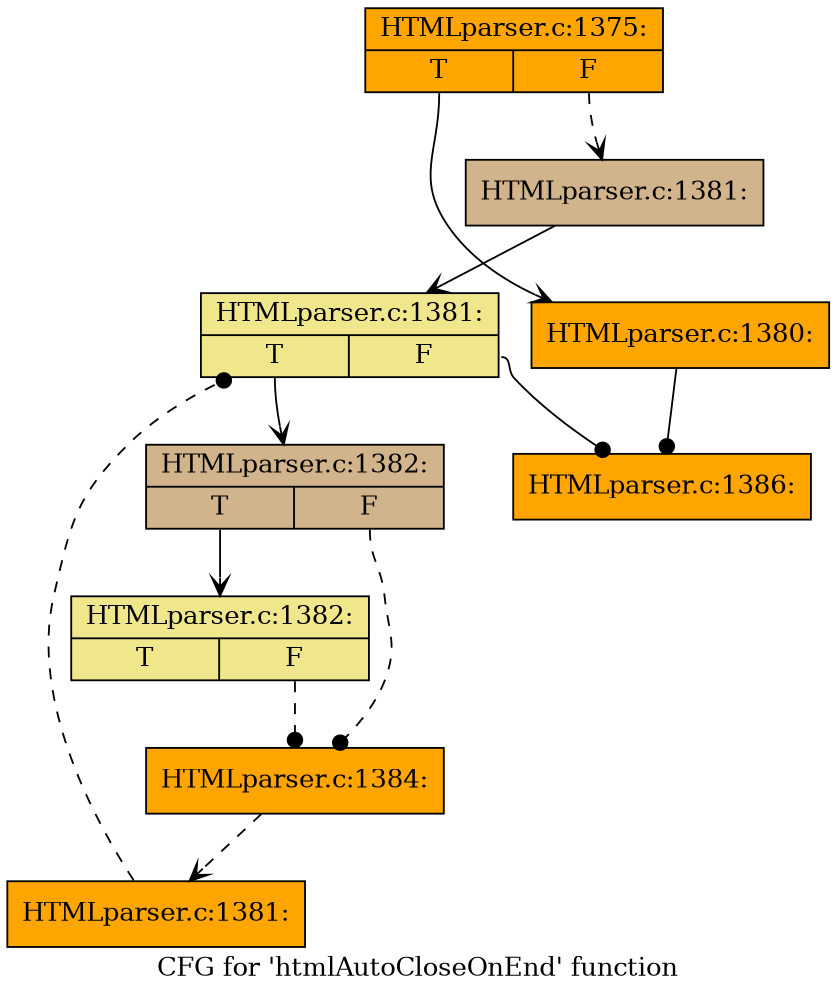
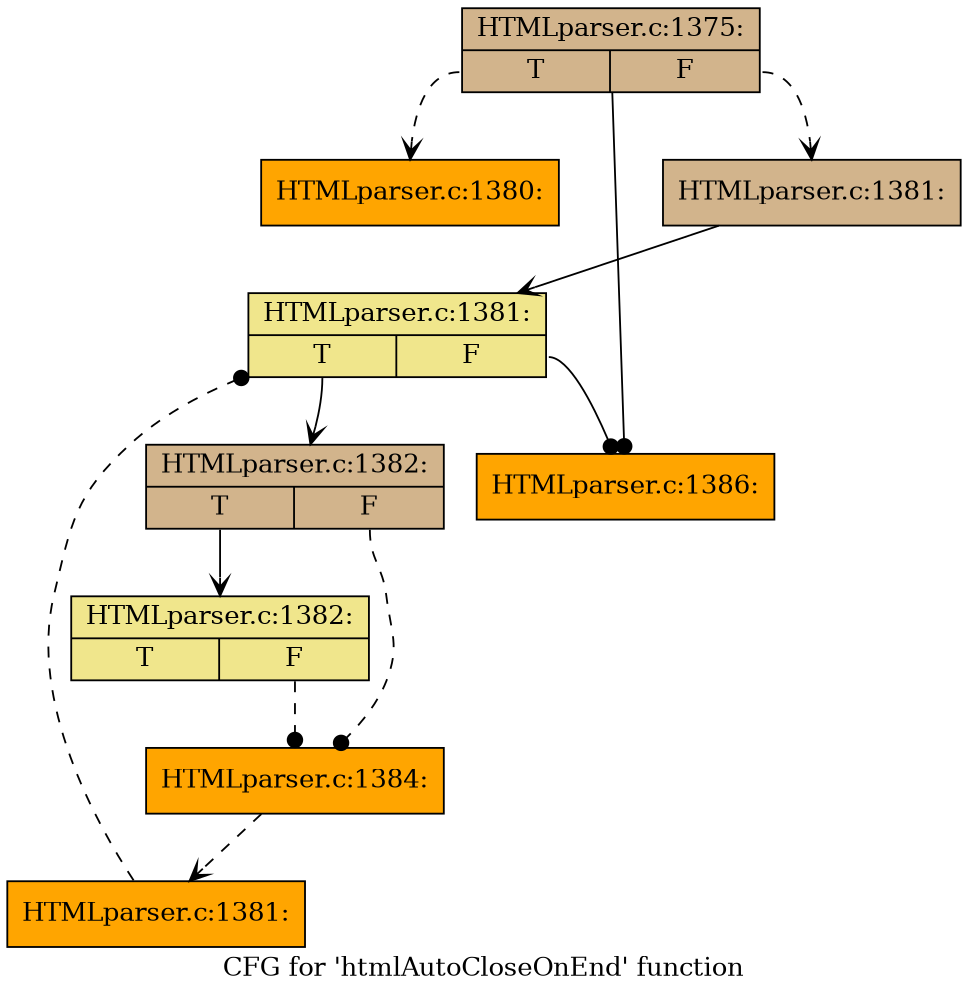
  digraph {
    label="CFG for 'htmlAutoCloseOnEnd' function"
    node [fillcolor=orange shape=record style=filled]
    edge [arrowhead=vee style=solid]
-   n1 [label="{HTMLparser.c:1375:|{<s0>T|<s1>F}}"]
+   n1 [fillcolor=tan label="{HTMLparser.c:1375:|{<s0>T|<s1>F}}"]
    n2 [label="{HTMLparser.c:1380:}"]
    n3 [fillcolor=tan label="{HTMLparser.c:1381:}"]
    n4 [label="{HTMLparser.c:1386:}"]
    n5 [fillcolor=khaki label="{HTMLparser.c:1381:|{<s0>T|<s1>F}}"]
    n6 [fillcolor=tan label="{HTMLparser.c:1382:|{<s0>T|<s1>F}}"]
    n7 [fillcolor=khaki label="{HTMLparser.c:1382:|{<s0>T|<s1>F}}"]
    n8 [label="{HTMLparser.c:1384:}"]
    n9 [label="{HTMLparser.c:1381:}"]
-   n1 -> n2 [tailport=s0]
+   n1 -> n2 [style=dashed tailport=s0]
    n1 -> n3 [style=dashed tailport=s1]
-   n2 -> n4 [arrowhead=dot]
+   n1 -> n4 [arrowhead=dot]
    n3 -> n5
    n5 -> n4 [arrowhead=dot tailport=s1]
    n5 -> n6 [tailport=s0]
    n6 -> n7 [tailport=s0]
    n6 -> n8 [arrowhead=dot style=dashed tailport=s1]
    n7 -> n8 [arrowhead=dot style=dashed tailport=s1]
    n8 -> n9 [style=dashed]
    n9 -> n5 [arrowhead=dot style=dashed]
  }
